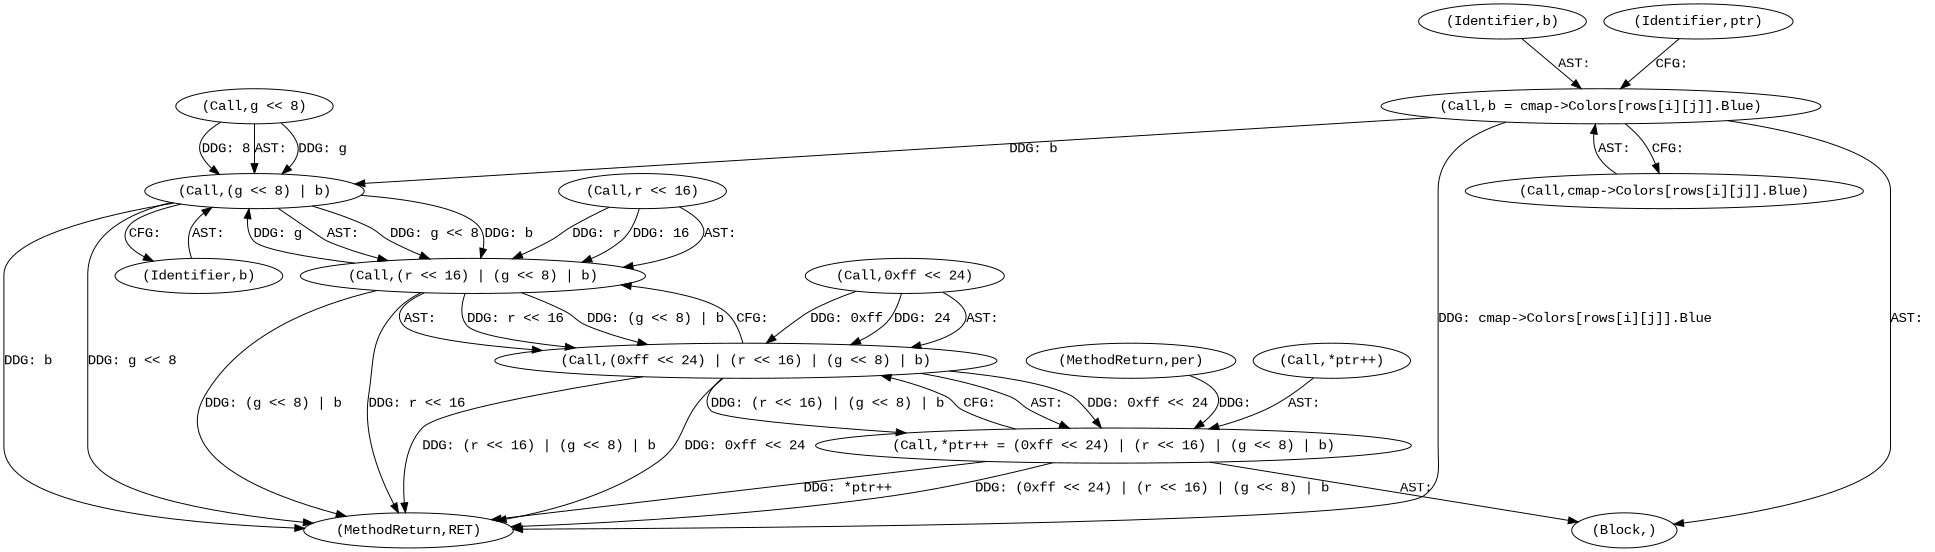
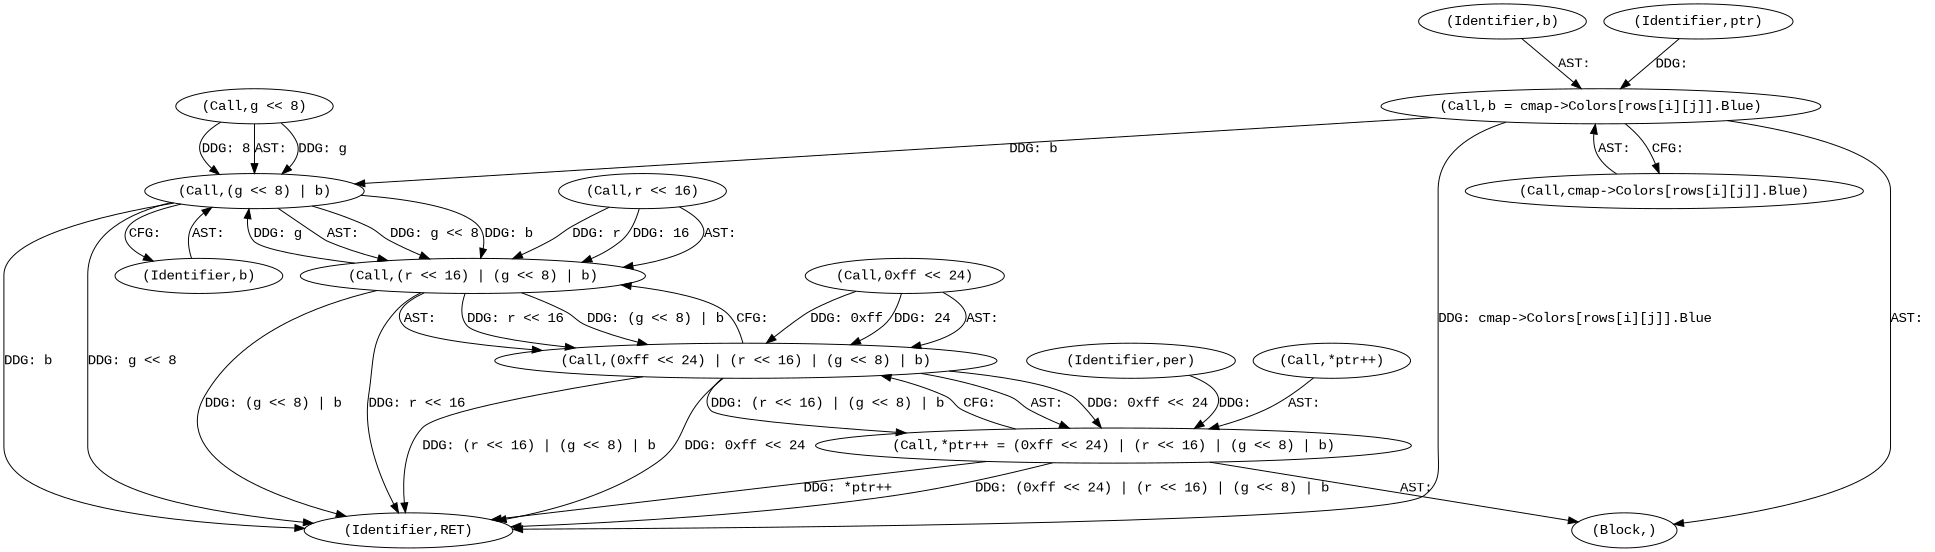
  digraph {
    fontname="Liberation Mono"
    node [fontname="Liberation Mono"]
    edge [fontname="Liberation Mono"]
    n1 [label="(Call,b = cmap->Colors[rows[i][j]].Blue)"]
    n2 [label="(Call,(g << 8) | b)"]
    n3 [label="(Block,)"]
    n4 [label="(Call,cmap->Colors[rows[i][j]].Blue)"]
-   n5 [label="(MethodReturn,RET)"]
+   n5 [label="(Identifier,RET)"]
    n6 [label="(Call,(r << 16) | (g << 8) | b)"]
    n7 [label="(Identifier,b)"]
    n8 [label="(Call,(0xff << 24) | (r << 16) | (g << 8) | b)"]
    n9 [label="(Call,*ptr++ = (0xff << 24) | (r << 16) | (g << 8) | b)"]
    n10 [label="(Call,g << 8)"]
    n11 [label="(Call,0xff << 24)"]
-   n12 [label="(MethodReturn,per)"]
+   n12 [label="(Identifier,per)"]
    n13 [label="(Call,r << 16)"]
    n14 [label="(Identifier,b)"]
    n15 [label="(Identifier,ptr)"]
    n16 [label="(Call,*ptr++)"]
    n1 -> n2 [label="DDG: b"]
    n1 -> n3 [label="AST: "]
    n1 -> n4 [label="CFG: "]
    n1 -> n5 [label="DDG: cmap->Colors[rows[i][j]].Blue"]
    n2 -> n5 [label="DDG: g << 8"]
    n2 -> n5 [label="DDG: b"]
    n2 -> n6 [label="AST: "]
    n2 -> n6 [label="DDG: g << 8"]
    n2 -> n6 [label="DDG: b"]
    n2 -> n7 [label="CFG: "]
    n4 -> n1 [label="AST: "]
    n6 -> n2 [label="DDG: g"]
    n6 -> n5 [label="DDG: (g << 8) | b"]
    n6 -> n5 [label="DDG: r << 16"]
    n6 -> n8 [label="AST: "]
    n6 -> n8 [label="DDG: r << 16"]
    n6 -> n8 [label="DDG: (g << 8) | b"]
    n7 -> n2 [label="AST: "]
    n8 -> n5 [label="DDG: (r << 16) | (g << 8) | b"]
    n8 -> n5 [label="DDG: 0xff << 24"]
    n8 -> n6 [label="CFG: "]
    n8 -> n9 [label="AST: "]
    n8 -> n9 [label="DDG: 0xff << 24"]
    n8 -> n9 [label="DDG: (r << 16) | (g << 8) | b"]
    n9 -> n3 [label="AST: "]
    n9 -> n5 [label="DDG: *ptr++"]
    n9 -> n5 [label="DDG: (0xff << 24) | (r << 16) | (g << 8) | b"]
    n9 -> n8 [label="CFG: "]
    n10 -> n2 [label="AST: "]
    n10 -> n2 [label="DDG: g"]
    n10 -> n2 [label="DDG: 8"]
    n11 -> n8 [label="AST: "]
    n11 -> n8 [label="DDG: 0xff"]
    n11 -> n8 [label="DDG: 24"]
    n12 -> n9 [label="DDG: "]
    n13 -> n6 [label="AST: "]
    n13 -> n6 [label="DDG: r"]
    n13 -> n6 [label="DDG: 16"]
    n14 -> n1 [label="AST: "]
-   n15 -> n1 [label="CFG: "]
+   n15 -> n1 [label="DDG: "]
    n16 -> n9 [label="AST: "]
  }
